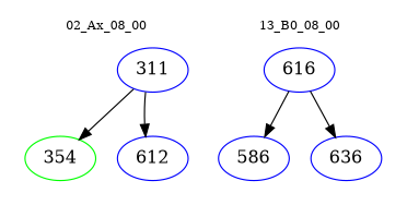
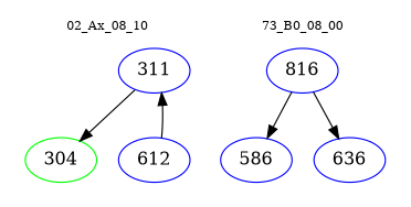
  digraph {
    node [color=blue]
    edge [color=black]
    n1 [label=311]
-   n2 [color=green label=354]
+   n2 [color=green label=304]
    n3 [label=612]
-   n4 [label=616]
+   n4 [label=816]
    n5 [label=586]
    n6 [label=636]
    subgraph cluster_1 {
      color=white
      fontsize=10
-     label="02_Ax_08_00"
+     label="02_Ax_08_10"
      n1
      n2
      n3
    }
    subgraph cluster_2 {
      color=white
      fontsize=10
-     label="13_B0_08_00"
+     label="73_B0_08_00"
      n4
      n5
      n6
    }
    n1 -> n2
-   n1 -> n3
+   n3 -> n1
    n4 -> n5
    n4 -> n6
  }
